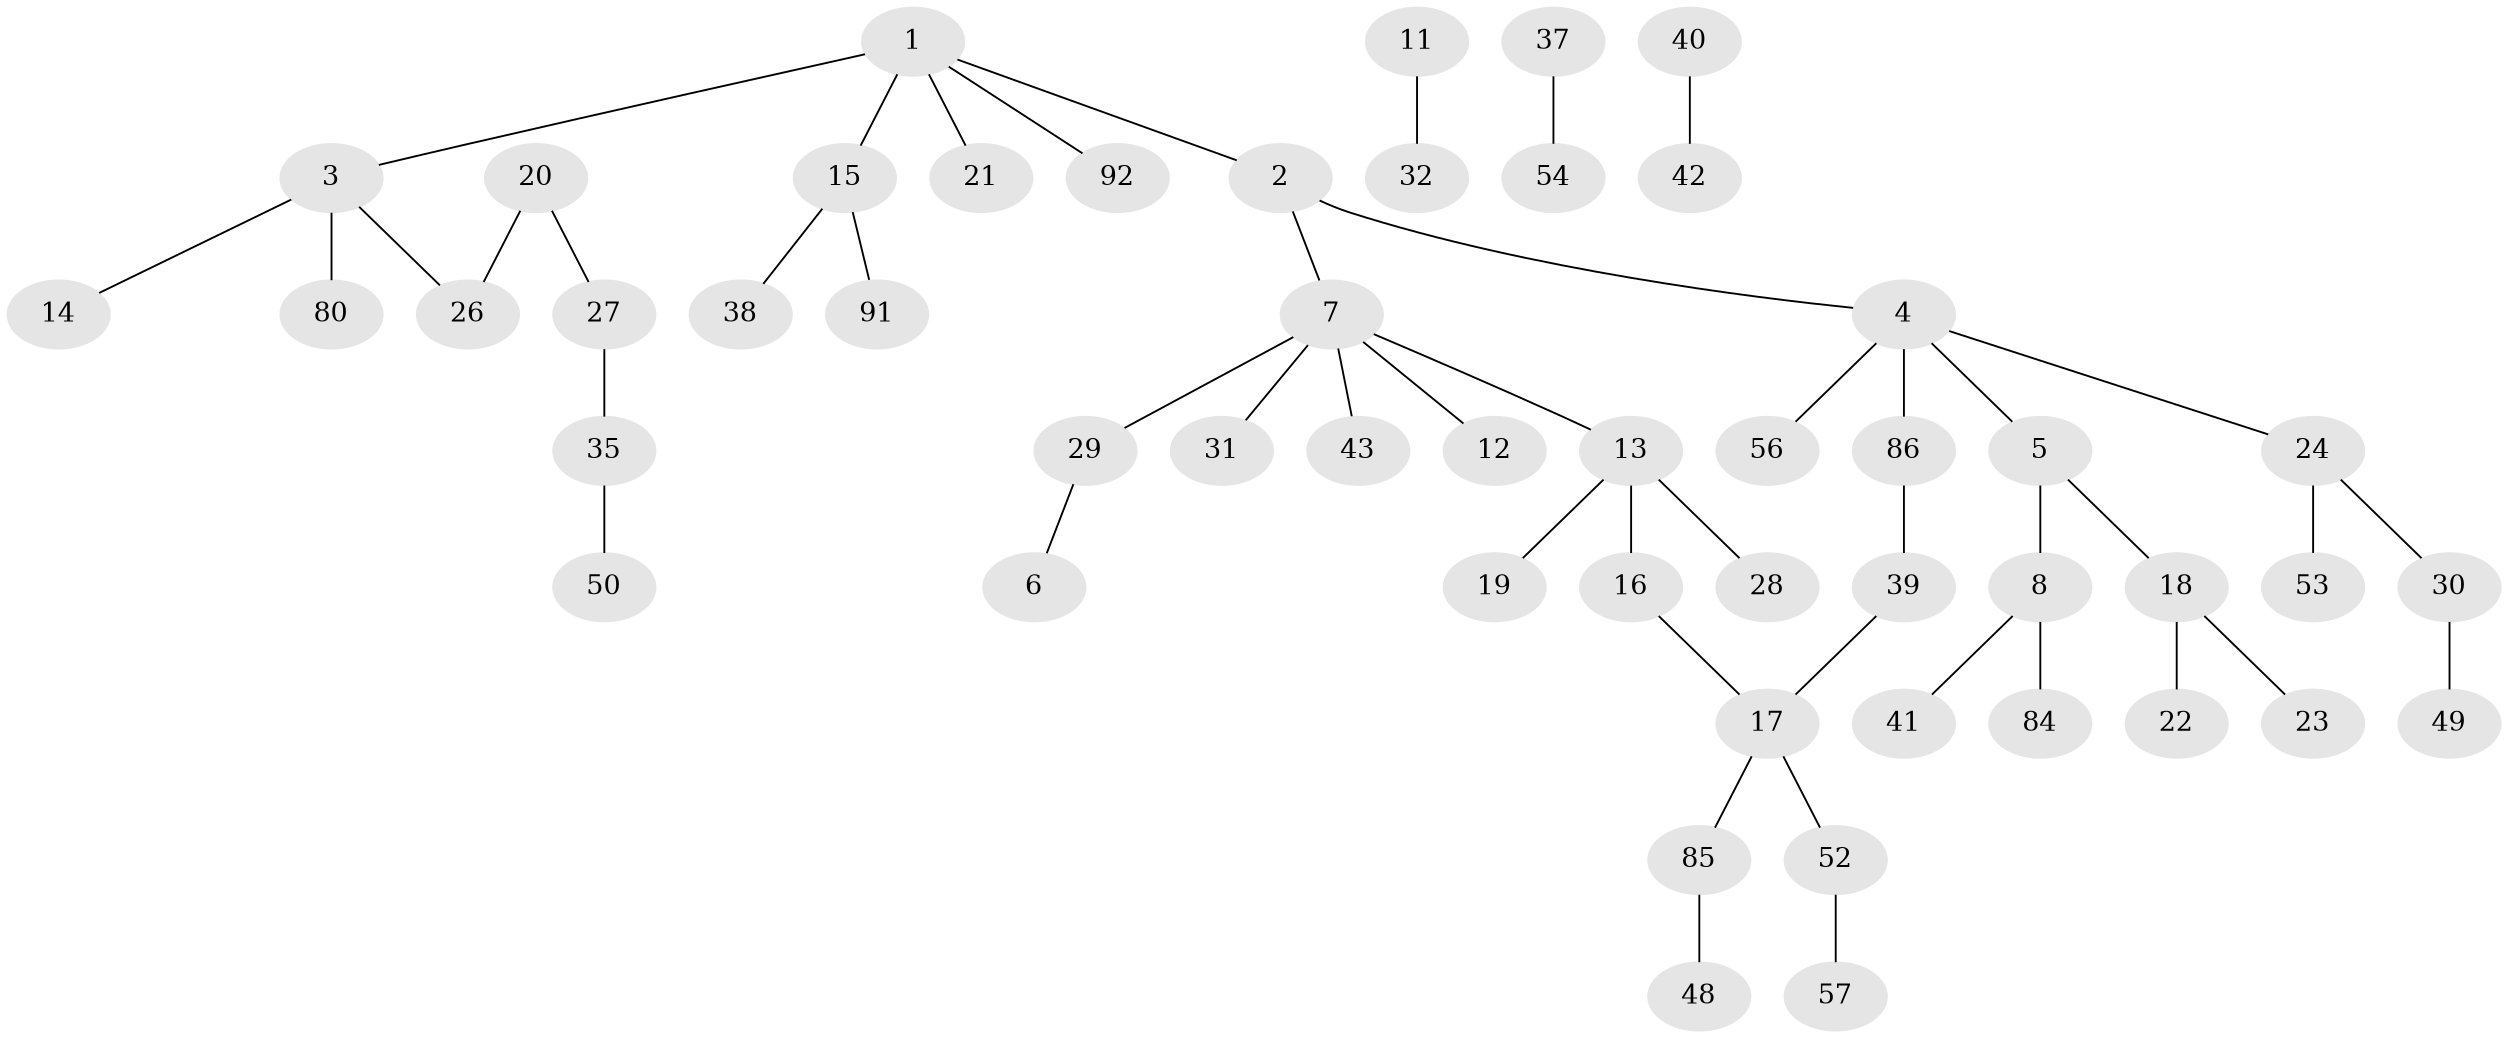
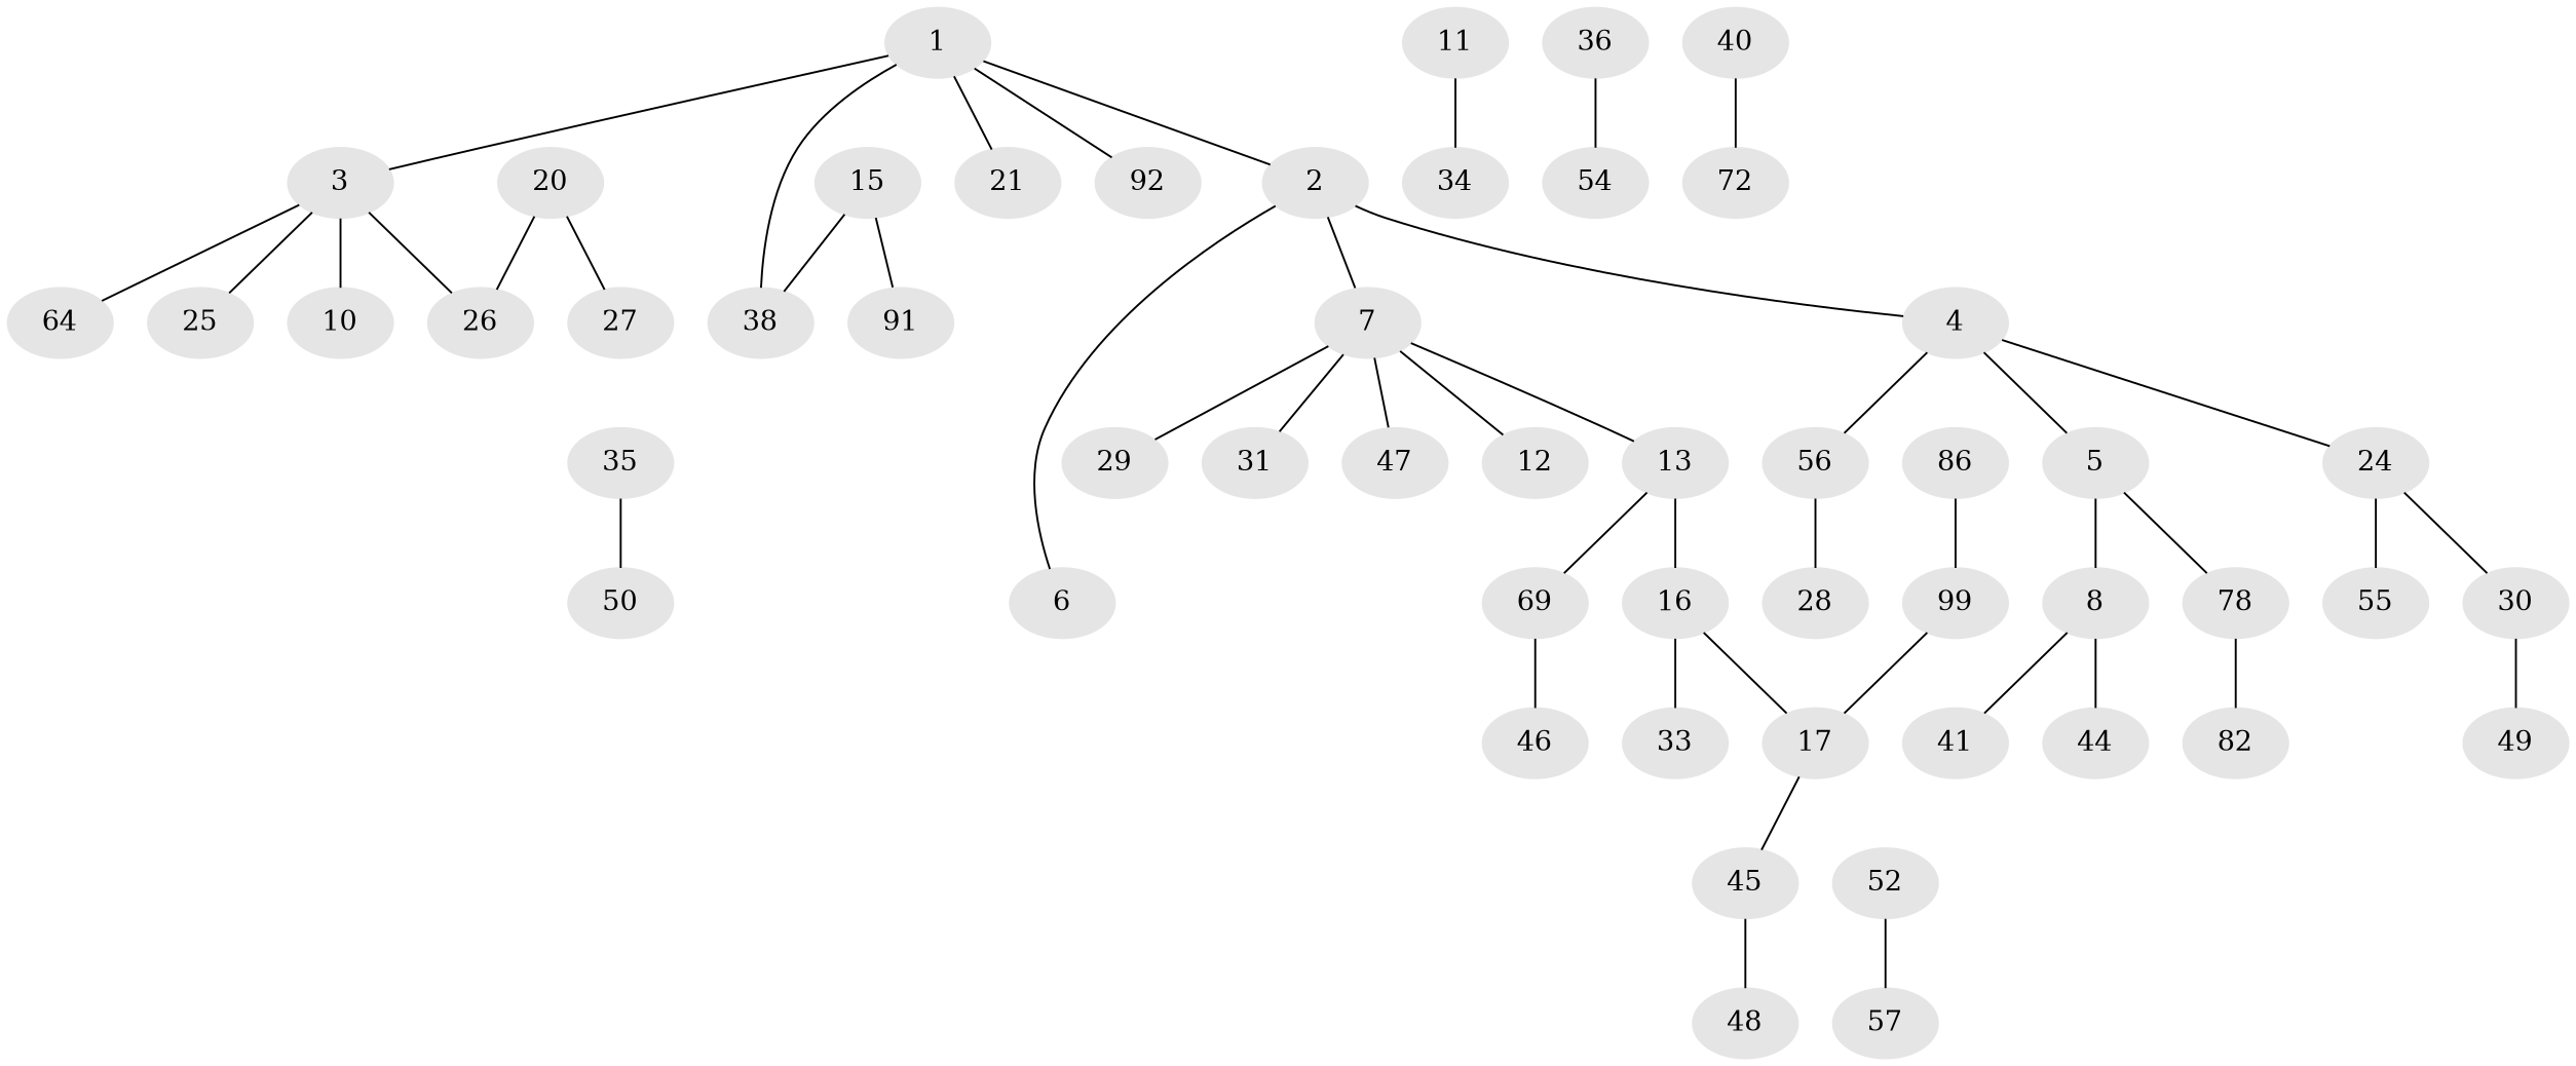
  graph {
    node [color=gray90 style=filled]
    1
    2
    3
    15
    21
    n6 [label=92]
    4
    6
    7
-   10 [label=80]
-   14
+   10
+   14 [label=64]
+   25
    26
    38
    n15 [label=91]
    5
    24
    n18 [label=86]
    56
    12
    13
    29
    31
-   43
+   43 [label=47]
    20
    27
    8
-   18
+   18 [label=78]
    30
-   53
-   39
+   53 [label=55]
+   39 [label=99]
    41
-   44 [label=84]
-   22
-   23
+   44
+   22 [label=82]
    16
-   19
+   19 [label=69]
    28
    11
-   34 [label=32]
+   34
    17
-   45 [label=85]
+   33
+   46
+   45
    52
    48
    n47 [label=57]
    35
    49
    50
-   37
+   37 [label=36]
    54
    40
-   42
+   42 [label=72]
    1 -- 2
    1 -- 3
-   1 -- 15
+   1 -- 38
    1 -- 21
    1 -- n6
    2 -- 4
-   29 -- 6
+   2 -- 6
    2 -- 7
    3 -- 10
    3 -- 14
+   3 -- 25
    3 -- 26
    15 -- 38
    15 -- n15
    4 -- 5
    4 -- 24
-   4 -- n18
    4 -- 56
    7 -- 12
    7 -- 13
    7 -- 29
    7 -- 31
    7 -- 43
    5 -- 8
    5 -- 18
    24 -- 30
    24 -- 53
    n18 -- 39
    13 -- 16
    13 -- 19
-   13 -- 28
+   56 -- 28
    20 -- 26
    20 -- 27
-   27 -- 35
    8 -- 41
    8 -- 44
    18 -- 22
-   18 -- 23
    30 -- 49
    39 -- 17
    16 -- 17
+   16 -- 33
+   19 -- 46
    11 -- 34
    17 -- 45
-   17 -- 52
    45 -- 48
    52 -- n47
    35 -- 50
    37 -- 54
    40 -- 42
  }
